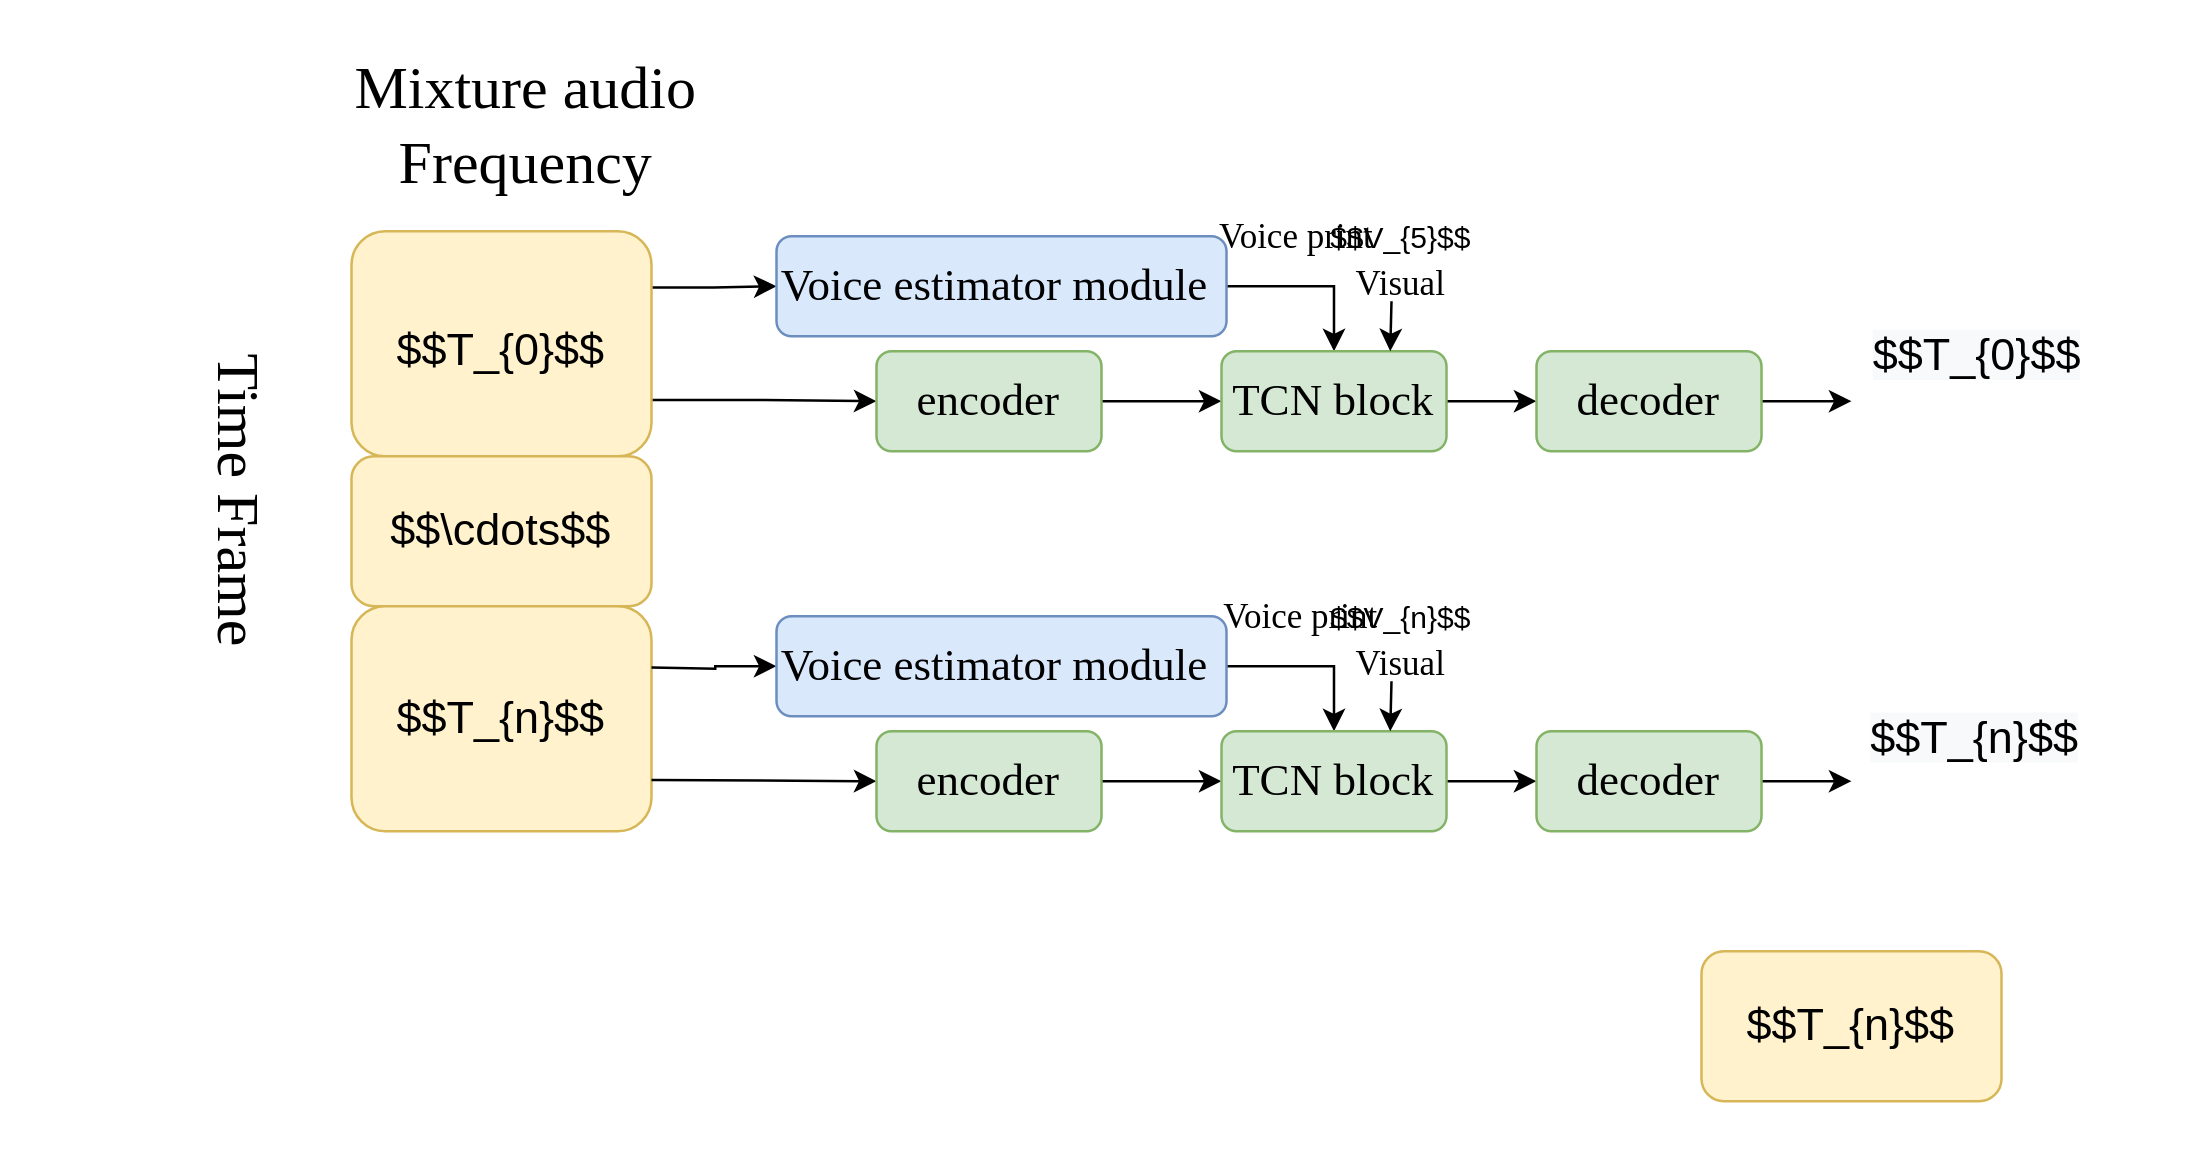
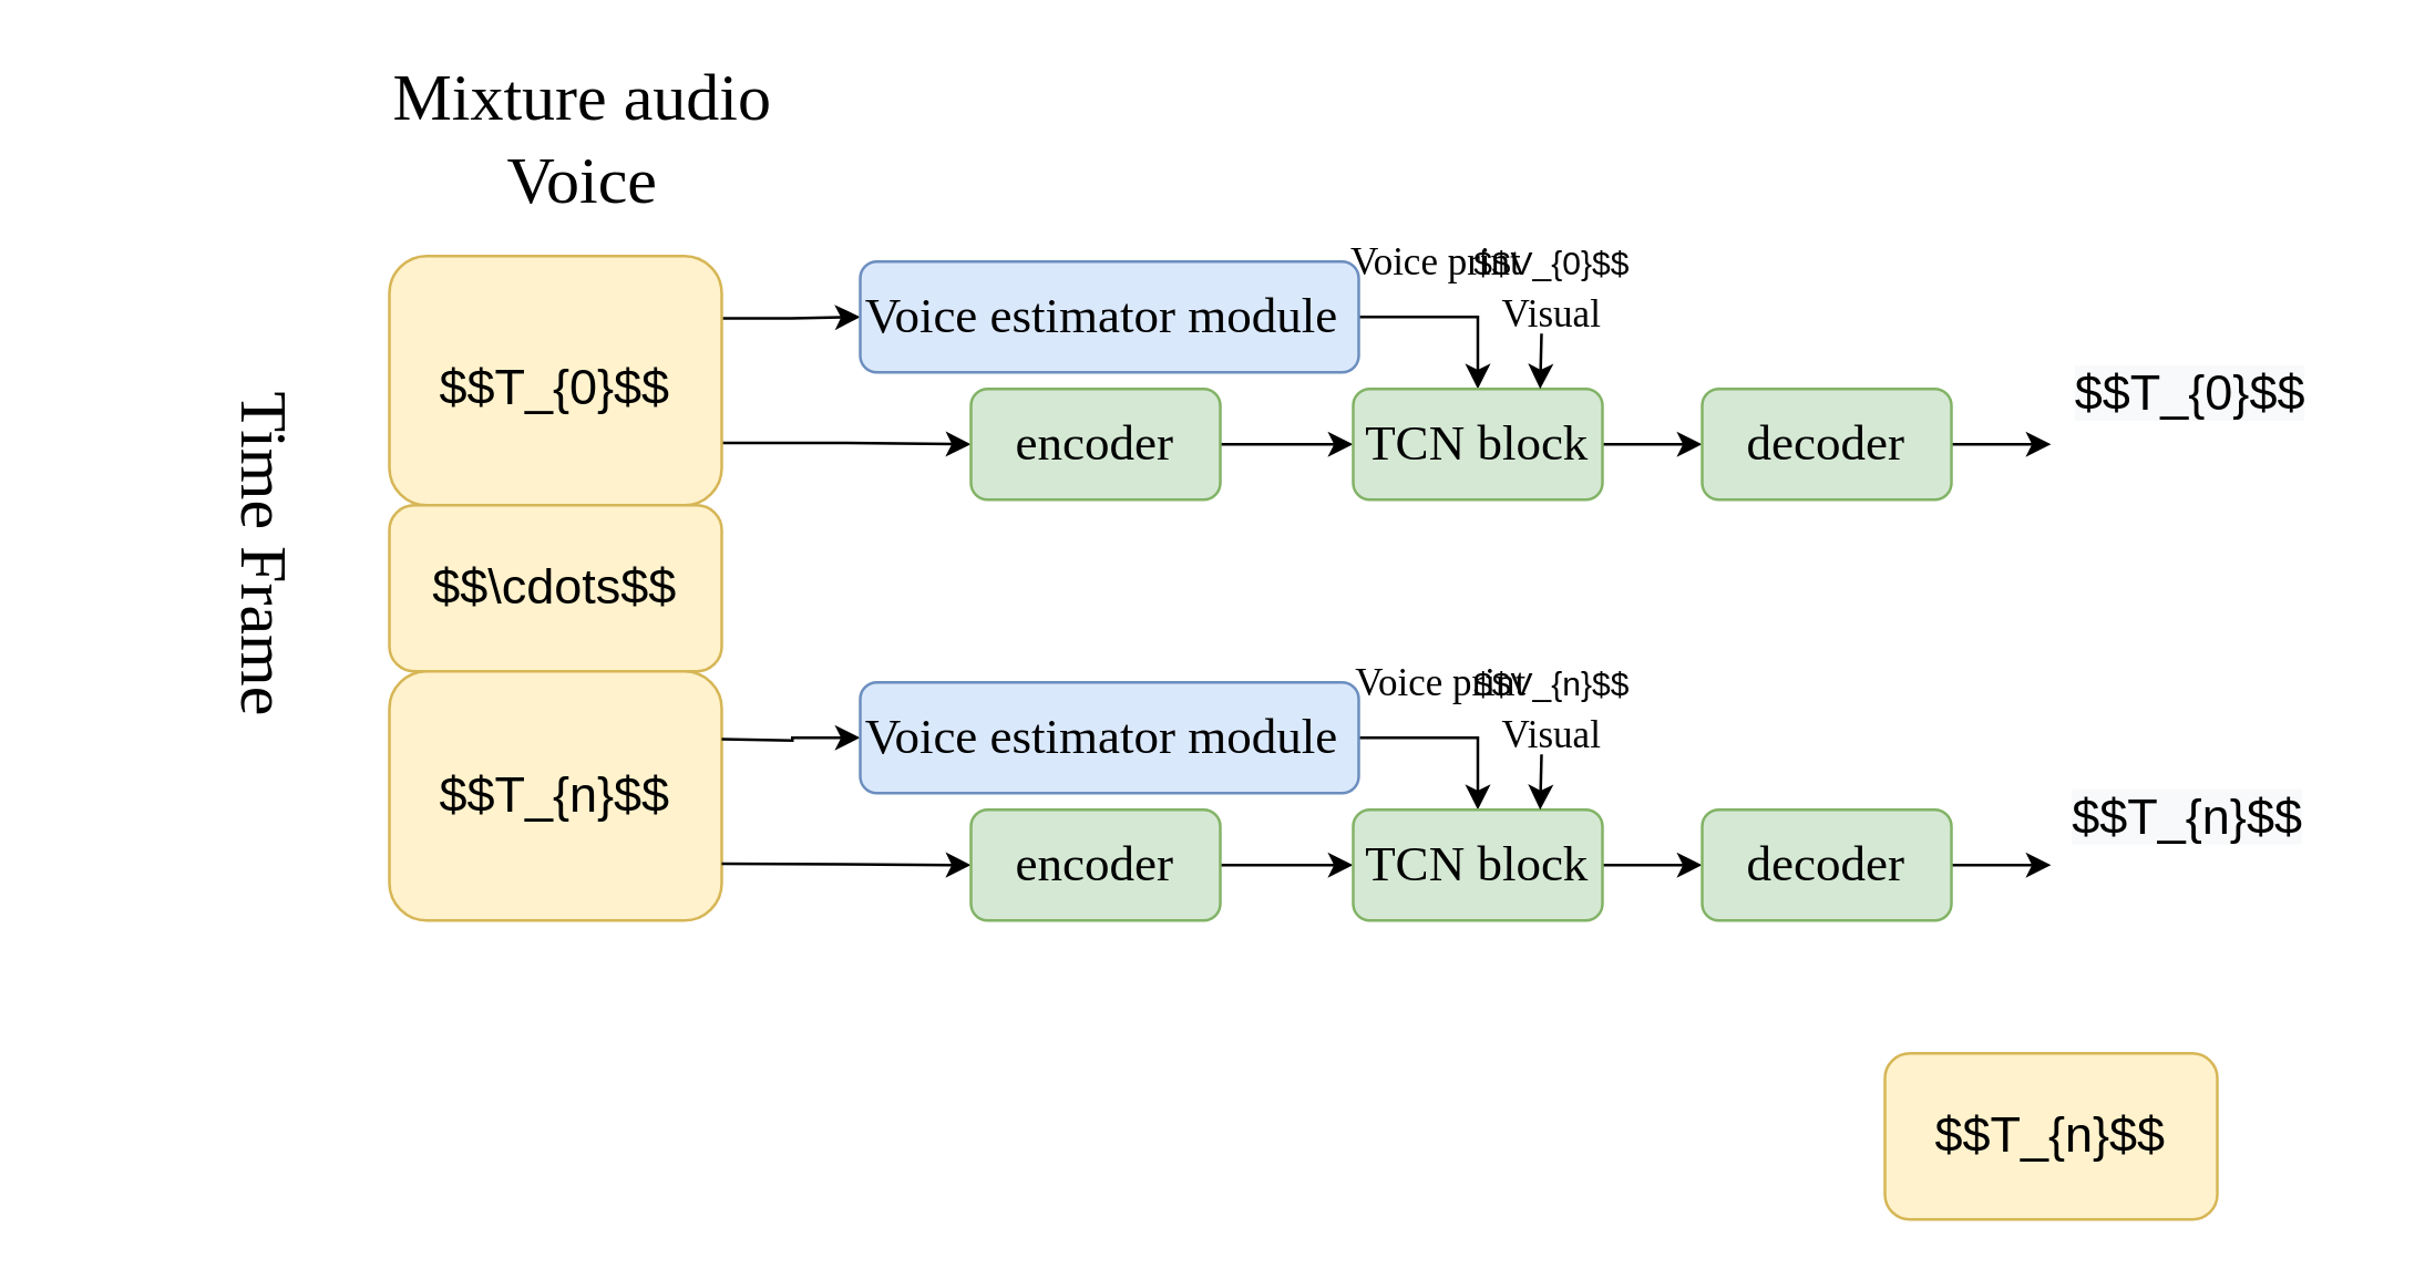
  <mxCell id="0" />
  <mxCell id="1" parent="0" />
  <mxCell id="2" value="&lt;font style=&quot;font-size: 24px&quot; face=&quot;Times New Roman&quot;&gt;Mixture audio&lt;/font&gt;" style="text;html=1;strokeColor=none;fillColor=none;align=center;verticalAlign=middle;whiteSpace=wrap;rounded=0;" vertex="1" parent="1"><mxGeometry x="130" y="20" width="160" height="30" as="geometry" /></mxCell>
  <mxCell id="3" style="edgeStyle=orthogonalEdgeStyle;rounded=0;orthogonalLoop=1;jettySize=auto;html=1;exitX=1;exitY=0.25;exitDx=0;exitDy=0;entryX=0;entryY=0.5;entryDx=0;entryDy=0;" edge="1" parent="1" source="5" target="12"><mxGeometry relative="1" as="geometry" /></mxCell>
  <mxCell id="4" style="edgeStyle=orthogonalEdgeStyle;rounded=0;orthogonalLoop=1;jettySize=auto;html=1;exitX=1;exitY=0.75;exitDx=0;exitDy=0;entryX=0;entryY=0.5;entryDx=0;entryDy=0;" edge="1" parent="1" source="5" target="14"><mxGeometry relative="1" as="geometry" /></mxCell>
  <mxCell id="5" value="" style="rounded=1;whiteSpace=wrap;html=1;fillColor=#fff2cc;strokeColor=#d6b656;" vertex="1" parent="1"><mxGeometry x="140" y="92" width="120" height="90" as="geometry" /></mxCell>
  <mxCell id="6" value="&lt;font style=&quot;font-size: 18px&quot;&gt;$$T_{0}$$&lt;/font&gt;" style="text;html=1;strokeColor=none;fillColor=none;align=center;verticalAlign=middle;whiteSpace=wrap;rounded=0;" vertex="1" parent="1"><mxGeometry x="180" y="130" width="40" height="20" as="geometry" /></mxCell>
  <mxCell id="7" value="&lt;span style=&quot;font-size: 18px&quot;&gt;$$\cdots$$&lt;/span&gt;" style="rounded=1;whiteSpace=wrap;html=1;fillColor=#fff2cc;strokeColor=#d6b656;" vertex="1" parent="1"><mxGeometry x="140" y="182" width="120" height="60" as="geometry" /></mxCell>
  <mxCell id="8" value="&lt;span style=&quot;font-size: 18px&quot;&gt;$$T_{n}$$&lt;/span&gt;" style="rounded=1;whiteSpace=wrap;html=1;fillColor=#fff2cc;strokeColor=#d6b656;" vertex="1" parent="1"><mxGeometry x="680" y="380" width="120" height="60" as="geometry" /></mxCell>
- <mxCell id="9" value="&lt;font style=&quot;font-size: 24px&quot; face=&quot;Times New Roman&quot;&gt;Frequency&lt;/font&gt;" style="text;html=1;strokeColor=none;fillColor=none;align=center;verticalAlign=middle;whiteSpace=wrap;rounded=0;" vertex="1" parent="1"><mxGeometry x="130" y="50" width="160" height="30" as="geometry" /></mxCell>
+ <mxCell id="9" value="&lt;font style=&quot;font-size: 24px&quot; face=&quot;Times New Roman&quot;&gt;Voice&lt;/font&gt;" style="text;html=1;strokeColor=none;fillColor=none;align=center;verticalAlign=middle;whiteSpace=wrap;rounded=0;" vertex="1" parent="1"><mxGeometry x="130" y="50" width="160" height="30" as="geometry" /></mxCell>
  <mxCell id="10" value="&lt;font style=&quot;font-size: 24px&quot; face=&quot;Times New Roman&quot;&gt;Time Frame&lt;/font&gt;" style="text;html=1;strokeColor=none;fillColor=none;align=center;verticalAlign=middle;whiteSpace=wrap;rounded=0;rotation=90;" vertex="1" parent="1"><mxGeometry x="20" y="190" width="150" height="20" as="geometry" /></mxCell>
  <mxCell id="11" style="edgeStyle=orthogonalEdgeStyle;rounded=0;orthogonalLoop=1;jettySize=auto;html=1;exitX=1;exitY=0.5;exitDx=0;exitDy=0;entryX=0.5;entryY=0;entryDx=0;entryDy=0;" edge="1" parent="1" source="12" target="16"><mxGeometry relative="1" as="geometry" /></mxCell>
  <mxCell id="12" value="&lt;font style=&quot;font-size: 18px&quot;&gt;&lt;font face=&quot;Times New Roman&quot;&gt;Voice estimator module&lt;/font&gt;&amp;nbsp;&lt;/font&gt;" style="rounded=1;whiteSpace=wrap;html=1;fillColor=#dae8fc;strokeColor=#6c8ebf;" vertex="1" parent="1"><mxGeometry x="310" y="94" width="180" height="40" as="geometry" /></mxCell>
  <mxCell id="13" style="edgeStyle=orthogonalEdgeStyle;rounded=0;orthogonalLoop=1;jettySize=auto;html=1;exitX=1;exitY=0.5;exitDx=0;exitDy=0;entryX=0;entryY=0.5;entryDx=0;entryDy=0;" edge="1" parent="1" source="14" target="16"><mxGeometry relative="1" as="geometry" /></mxCell>
  <mxCell id="14" value="&lt;font face=&quot;Times New Roman&quot;&gt;&lt;span style=&quot;font-size: 18px&quot;&gt;encoder&lt;/span&gt;&lt;/font&gt;" style="rounded=1;whiteSpace=wrap;html=1;fillColor=#d5e8d4;strokeColor=#82b366;" vertex="1" parent="1"><mxGeometry x="350" y="140" width="90" height="40" as="geometry" /></mxCell>
  <mxCell id="15" style="edgeStyle=orthogonalEdgeStyle;rounded=0;orthogonalLoop=1;jettySize=auto;html=1;exitX=1;exitY=0.5;exitDx=0;exitDy=0;entryX=0;entryY=0.5;entryDx=0;entryDy=0;" edge="1" parent="1" source="16" target="18"><mxGeometry relative="1" as="geometry" /></mxCell>
  <mxCell id="16" value="&lt;font face=&quot;Times New Roman&quot;&gt;&lt;span style=&quot;font-size: 18px&quot;&gt;TCN block&lt;/span&gt;&lt;/font&gt;" style="rounded=1;whiteSpace=wrap;html=1;fillColor=#d5e8d4;strokeColor=#82b366;" vertex="1" parent="1"><mxGeometry x="488" y="140" width="90" height="40" as="geometry" /></mxCell>
  <mxCell id="17" style="edgeStyle=orthogonalEdgeStyle;rounded=0;orthogonalLoop=1;jettySize=auto;html=1;exitX=1;exitY=0.5;exitDx=0;exitDy=0;" edge="1" parent="1" source="18"><mxGeometry relative="1" as="geometry"><mxPoint x="740" y="160" as="targetPoint" /></mxGeometry></mxCell>
  <mxCell id="18" value="&lt;font face=&quot;Times New Roman&quot;&gt;&lt;span style=&quot;font-size: 18px&quot;&gt;decoder&lt;/span&gt;&lt;/font&gt;" style="rounded=1;whiteSpace=wrap;html=1;fillColor=#d5e8d4;strokeColor=#82b366;" vertex="1" parent="1"><mxGeometry x="614" y="140" width="90" height="40" as="geometry" /></mxCell>
  <mxCell id="19" value="&lt;font style=&quot;font-size: 14px&quot; face=&quot;Times New Roman&quot;&gt;Voice print&amp;nbsp;&lt;/font&gt;" style="text;html=1;strokeColor=none;fillColor=none;align=center;verticalAlign=middle;whiteSpace=wrap;rounded=0;" vertex="1" parent="1"><mxGeometry x="400" y="80" width="240" height="30" as="geometry" /></mxCell>
  <mxCell id="20" style="edgeStyle=orthogonalEdgeStyle;rounded=0;orthogonalLoop=1;jettySize=auto;html=1;entryX=0.75;entryY=0;entryDx=0;entryDy=0;" edge="1" parent="1" target="16"><mxGeometry relative="1" as="geometry"><mxPoint x="556" y="120" as="sourcePoint" /></mxGeometry></mxCell>
  <mxCell id="21" value="&lt;font style=&quot;font-size: 14px&quot; face=&quot;Times New Roman&quot;&gt;Visual&lt;/font&gt;" style="text;html=1;strokeColor=none;fillColor=none;align=center;verticalAlign=middle;whiteSpace=wrap;rounded=0;" vertex="1" parent="1"><mxGeometry x="480" y="99" width="160" height="30" as="geometry" /></mxCell>
  <mxCell id="22" value="&lt;span style=&quot;color: rgb(0 , 0 , 0) ; font-family: &amp;#34;helvetica&amp;#34; ; font-size: 18px ; font-style: normal ; font-weight: 400 ; letter-spacing: normal ; text-align: center ; text-indent: 0px ; text-transform: none ; word-spacing: 0px ; background-color: rgb(248 , 249 , 250) ; display: inline ; float: none&quot;&gt;$$T_{0}$$&lt;/span&gt;" style="text;whiteSpace=wrap;html=1;" vertex="1" parent="1"><mxGeometry x="747" y="125" width="110" height="30" as="geometry" /></mxCell>
  <mxCell id="23" value="&lt;span style=&quot;font-size: 18px&quot;&gt;$$T_{n}$$&lt;/span&gt;" style="rounded=1;whiteSpace=wrap;html=1;fillColor=#fff2cc;strokeColor=#d6b656;" vertex="1" parent="1"><mxGeometry x="140" y="242" width="120" height="90" as="geometry" /></mxCell>
  <mxCell id="24" style="edgeStyle=orthogonalEdgeStyle;rounded=0;orthogonalLoop=1;jettySize=auto;html=1;exitX=1;exitY=0.25;exitDx=0;exitDy=0;entryX=0;entryY=0.5;entryDx=0;entryDy=0;" edge="1" parent="1" target="27"><mxGeometry relative="1" as="geometry"><mxPoint x="260" y="266.5" as="sourcePoint" /></mxGeometry></mxCell>
  <mxCell id="25" style="edgeStyle=orthogonalEdgeStyle;rounded=0;orthogonalLoop=1;jettySize=auto;html=1;exitX=1;exitY=0.75;exitDx=0;exitDy=0;entryX=0;entryY=0.5;entryDx=0;entryDy=0;" edge="1" parent="1" target="29"><mxGeometry relative="1" as="geometry"><mxPoint x="260" y="311.5" as="sourcePoint" /></mxGeometry></mxCell>
  <mxCell id="26" style="edgeStyle=orthogonalEdgeStyle;rounded=0;orthogonalLoop=1;jettySize=auto;html=1;exitX=1;exitY=0.5;exitDx=0;exitDy=0;entryX=0.5;entryY=0;entryDx=0;entryDy=0;" edge="1" parent="1" source="27" target="31"><mxGeometry relative="1" as="geometry" /></mxCell>
  <mxCell id="27" value="&lt;font style=&quot;font-size: 18px&quot;&gt;&lt;font face=&quot;Times New Roman&quot;&gt;Voice estimator module&lt;/font&gt;&amp;nbsp;&lt;/font&gt;" style="rounded=1;whiteSpace=wrap;html=1;fillColor=#dae8fc;strokeColor=#6c8ebf;" vertex="1" parent="1"><mxGeometry x="310" y="246" width="180" height="40" as="geometry" /></mxCell>
  <mxCell id="28" style="edgeStyle=orthogonalEdgeStyle;rounded=0;orthogonalLoop=1;jettySize=auto;html=1;exitX=1;exitY=0.5;exitDx=0;exitDy=0;entryX=0;entryY=0.5;entryDx=0;entryDy=0;" edge="1" parent="1" source="29" target="31"><mxGeometry relative="1" as="geometry" /></mxCell>
  <mxCell id="29" value="&lt;font face=&quot;Times New Roman&quot;&gt;&lt;span style=&quot;font-size: 18px&quot;&gt;encoder&lt;/span&gt;&lt;/font&gt;" style="rounded=1;whiteSpace=wrap;html=1;fillColor=#d5e8d4;strokeColor=#82b366;" vertex="1" parent="1"><mxGeometry x="350" y="292" width="90" height="40" as="geometry" /></mxCell>
  <mxCell id="30" style="edgeStyle=orthogonalEdgeStyle;rounded=0;orthogonalLoop=1;jettySize=auto;html=1;exitX=1;exitY=0.5;exitDx=0;exitDy=0;entryX=0;entryY=0.5;entryDx=0;entryDy=0;" edge="1" parent="1" source="31" target="33"><mxGeometry relative="1" as="geometry" /></mxCell>
  <mxCell id="31" value="&lt;font face=&quot;Times New Roman&quot;&gt;&lt;span style=&quot;font-size: 18px&quot;&gt;TCN block&lt;/span&gt;&lt;/font&gt;" style="rounded=1;whiteSpace=wrap;html=1;fillColor=#d5e8d4;strokeColor=#82b366;" vertex="1" parent="1"><mxGeometry x="488" y="292" width="90" height="40" as="geometry" /></mxCell>
  <mxCell id="32" style="edgeStyle=orthogonalEdgeStyle;rounded=0;orthogonalLoop=1;jettySize=auto;html=1;exitX=1;exitY=0.5;exitDx=0;exitDy=0;" edge="1" parent="1" source="33"><mxGeometry relative="1" as="geometry"><mxPoint x="740" y="312" as="targetPoint" /></mxGeometry></mxCell>
  <mxCell id="33" value="&lt;font face=&quot;Times New Roman&quot;&gt;&lt;span style=&quot;font-size: 18px&quot;&gt;decoder&lt;/span&gt;&lt;/font&gt;" style="rounded=1;whiteSpace=wrap;html=1;fillColor=#d5e8d4;strokeColor=#82b366;" vertex="1" parent="1"><mxGeometry x="614" y="292" width="90" height="40" as="geometry" /></mxCell>
  <mxCell id="34" value="&lt;font style=&quot;font-size: 14px&quot; face=&quot;Times New Roman&quot;&gt;Voice print&lt;/font&gt;" style="text;html=1;strokeColor=none;fillColor=none;align=center;verticalAlign=middle;whiteSpace=wrap;rounded=0;" vertex="1" parent="1"><mxGeometry x="440" y="232" width="160" height="30" as="geometry" /></mxCell>
  <mxCell id="35" style="edgeStyle=orthogonalEdgeStyle;rounded=0;orthogonalLoop=1;jettySize=auto;html=1;entryX=0.75;entryY=0;entryDx=0;entryDy=0;" edge="1" parent="1" target="31"><mxGeometry relative="1" as="geometry"><mxPoint x="556" y="272" as="sourcePoint" /></mxGeometry></mxCell>
  <mxCell id="36" value="&lt;font style=&quot;font-size: 14px&quot; face=&quot;Times New Roman&quot;&gt;Visual&lt;/font&gt;" style="text;html=1;strokeColor=none;fillColor=none;align=center;verticalAlign=middle;whiteSpace=wrap;rounded=0;" vertex="1" parent="1"><mxGeometry x="480" y="251" width="160" height="30" as="geometry" /></mxCell>
- <mxCell id="37" value="$$V_{5}$$" style="text;html=1;strokeColor=none;fillColor=none;align=center;verticalAlign=middle;whiteSpace=wrap;rounded=0;" vertex="1" parent="1"><mxGeometry x="540" y="85" width="40" height="20" as="geometry" /></mxCell>
+ <mxCell id="37" value="$$V_{0}$$" style="text;html=1;strokeColor=none;fillColor=none;align=center;verticalAlign=middle;whiteSpace=wrap;rounded=0;" vertex="1" parent="1"><mxGeometry x="540" y="85" width="40" height="20" as="geometry" /></mxCell>
  <mxCell id="38" value="$$V_{n}$$" style="text;html=1;strokeColor=none;fillColor=none;align=center;verticalAlign=middle;whiteSpace=wrap;rounded=0;" vertex="1" parent="1"><mxGeometry x="540" y="237" width="40" height="20" as="geometry" /></mxCell>
  <mxCell id="39" value="&lt;span style=&quot;color: rgb(0 , 0 , 0) ; font-family: &amp;#34;helvetica&amp;#34; ; font-size: 18px ; font-style: normal ; font-weight: 400 ; letter-spacing: normal ; text-align: center ; text-indent: 0px ; text-transform: none ; word-spacing: 0px ; background-color: rgb(248 , 249 , 250) ; display: inline ; float: none&quot;&gt;$$T_{n}$$&lt;/span&gt;" style="text;whiteSpace=wrap;html=1;" vertex="1" parent="1"><mxGeometry x="746" y="278" width="110" height="30" as="geometry" /></mxCell>
